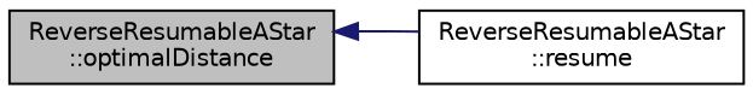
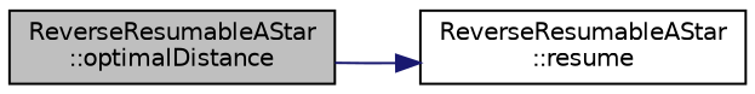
  digraph {
    rankdir=LR
    node [color=black fontname=Helvetica fontsize=10 shape=record style=filled]
    n1 [fillcolor=grey75 fontcolor=black height=0.2 label="ReverseResumableAStar\l::optimalDistance" width=0.4]
    n2 [fillcolor=white height=0.2 label="ReverseResumableAStar\l::resume" width=0.4]
-   n2 -> n1 [color=midnightblue fontname=Helvetica fontsize=10 labelfontname=Helvetica labelfontsize=10 style=solid]
+   n1 -> n2 [color=midnightblue fontname=Helvetica fontsize=10 labelfontname=Helvetica labelfontsize=10 style=solid]
  }
